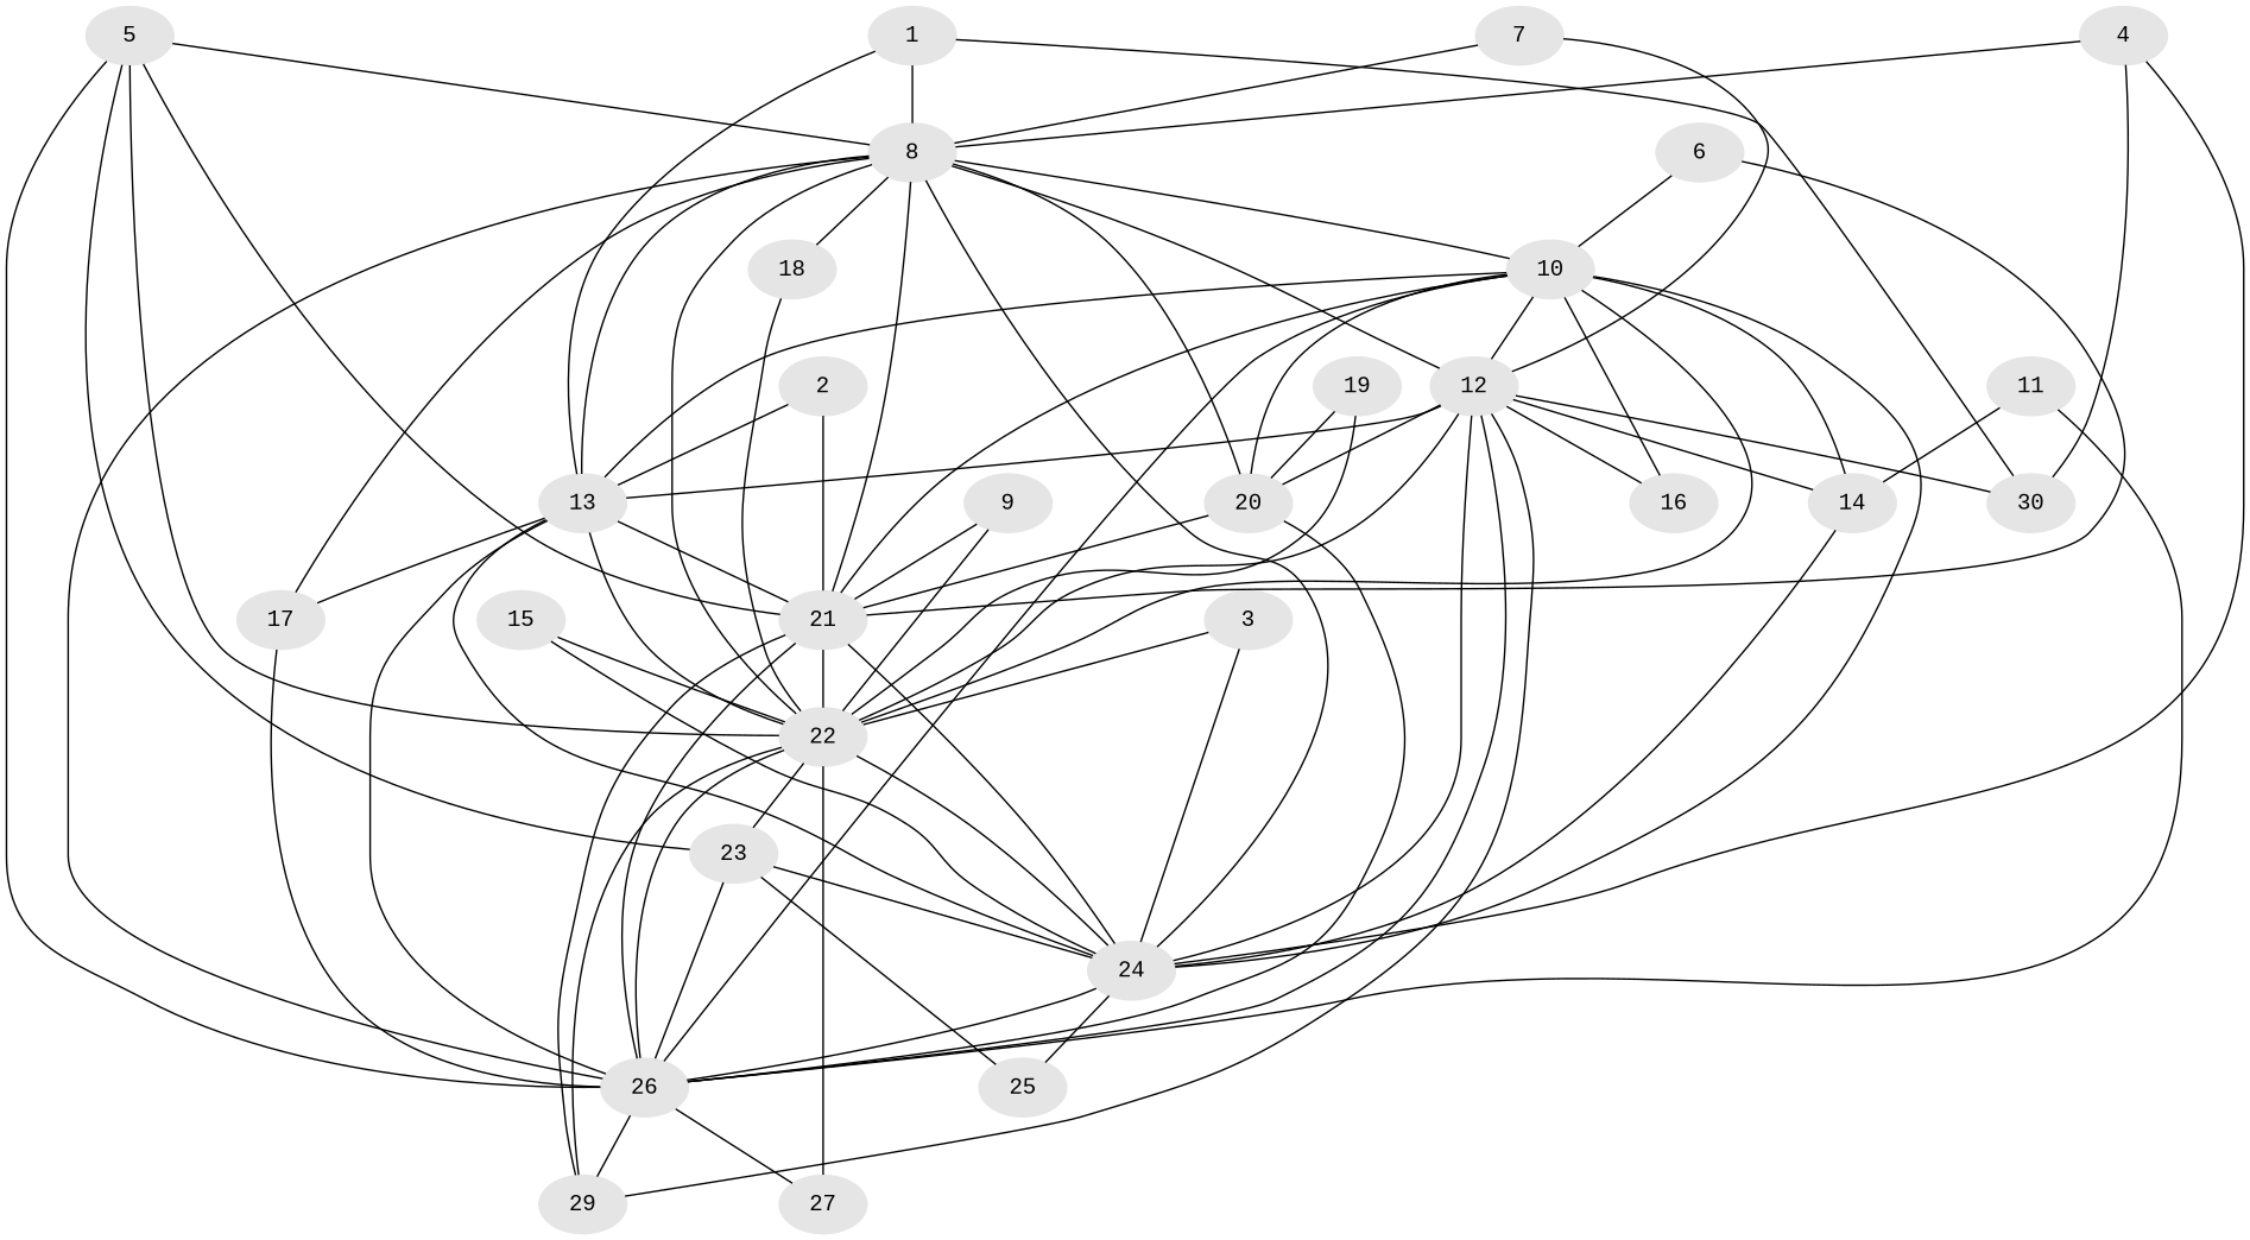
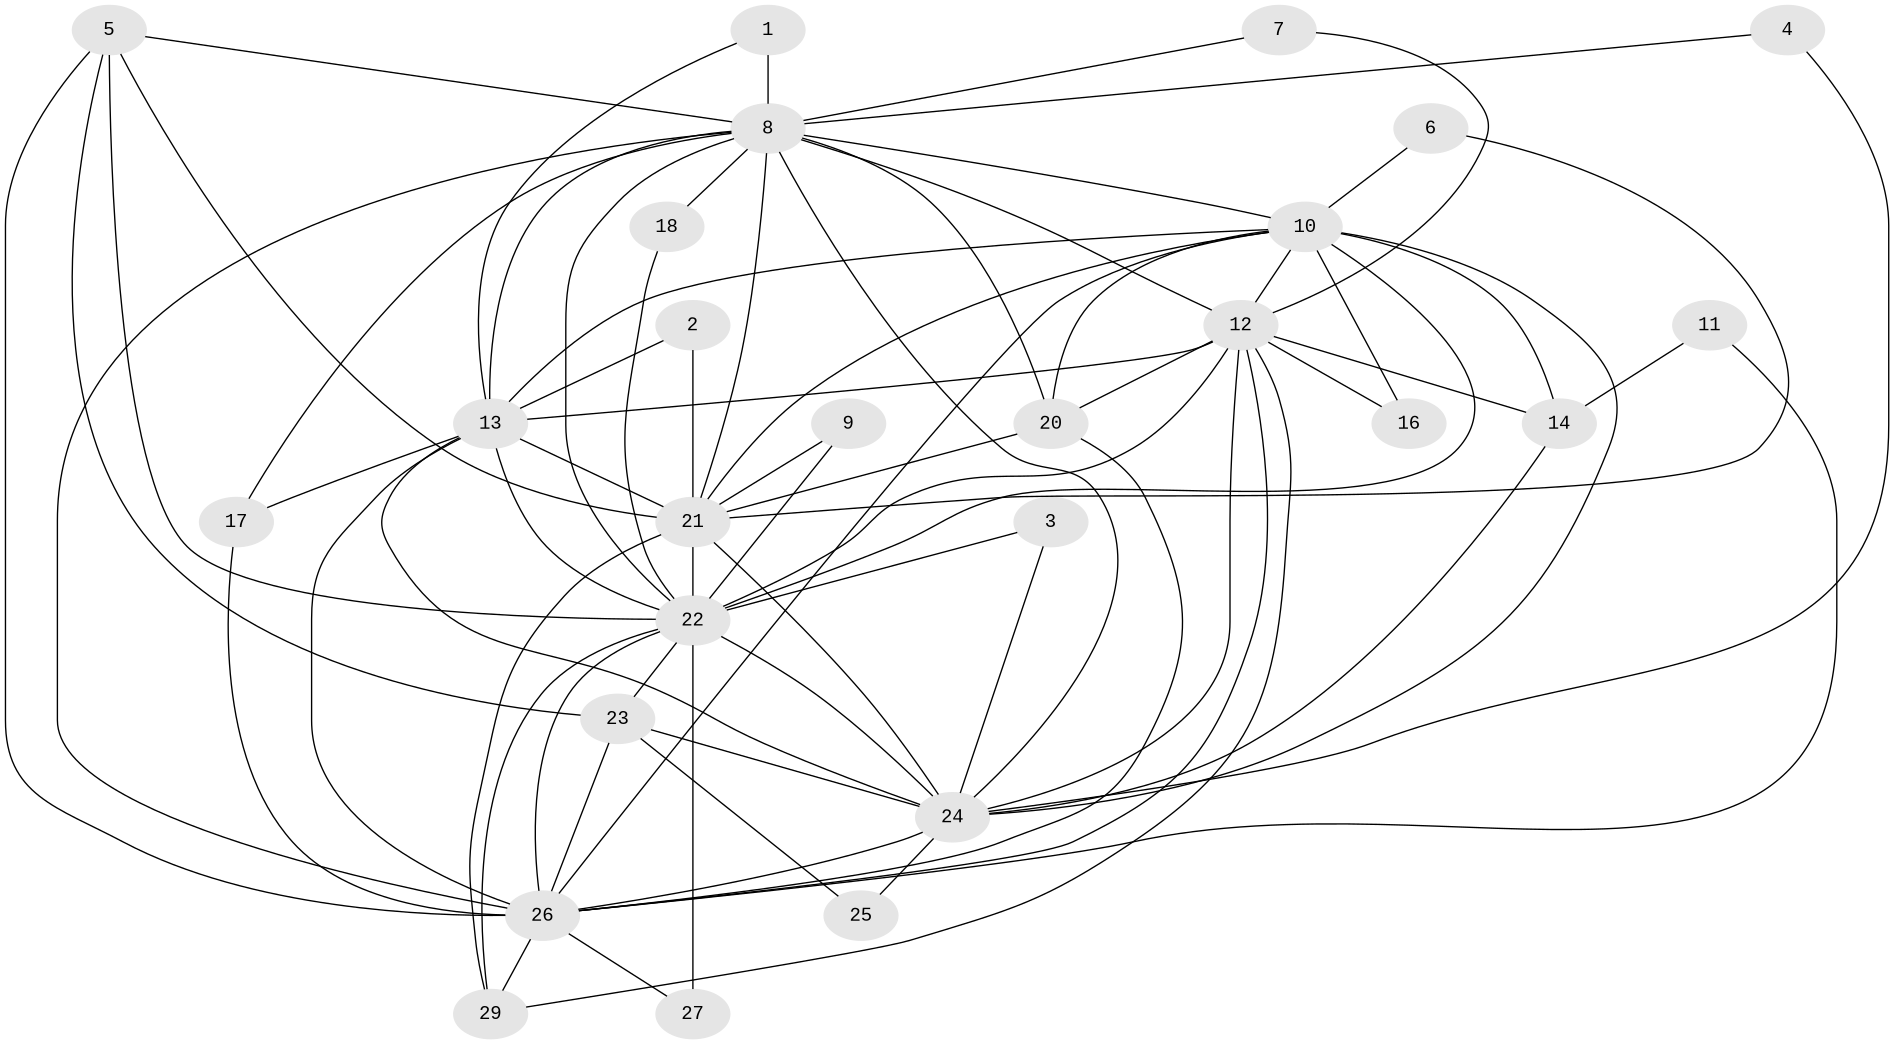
  graph {
    fontname="Liberation Mono"
    node [color=gray90 fontname="Liberation Mono" style=filled]
    edge [fontname="Liberation Mono" weight=1.0]
    1
    8
    13
-   30
    21
    22
    24
    26
    10
    12
    17
    18
    20
    2
    29
    3
    23
    27
    25
    4
    5
    6
    14
    16
    7
    9
    11
-   15
-   19
    1 -- 8
    1 -- 13
-   1 -- 30
    8 -- 13
    8 -- 21 [weight=2.0]
    8 -- 22 [weight=3.0]
    8 -- 24 [weight=2.0]
    8 -- 26 [weight=2.0]
    8 -- 10
    8 -- 12
    8 -- 17
    8 -- 18
    8 -- 20 [weight=2.0]
    13 -- 21
    13 -- 22 [weight=2.0]
    13 -- 24 [weight=2.0]
    13 -- 26
    13 -- 17
    21 -- 22 [weight=3.0]
    21 -- 24 [weight=3.0]
-   21 -- 26
    21 -- 29
    22 -- 24 [weight=4.0]
    22 -- 26 [weight=2.0]
    22 -- 29
    22 -- 23
    22 -- 27 [weight=2.0]
    24 -- 26 [weight=2.0]
    24 -- 25
    26 -- 29
    26 -- 27
    10 -- 13 [weight=2.0]
    10 -- 21
    10 -- 22 [weight=2.0]
    10 -- 24 [weight=2.0]
    10 -- 26
    10 -- 12
    10 -- 20
    10 -- 14
    10 -- 16
    12 -- 13
-   12 -- 30
    12 -- 22 [weight=2.0]
    12 -- 24 [weight=3.0]
    12 -- 26
    12 -- 20
    12 -- 29
    12 -- 14
    12 -- 16
    17 -- 26
    18 -- 22
    20 -- 21
    20 -- 26
    2 -- 13
    2 -- 21
    3 -- 22
    3 -- 24
    23 -- 24
    23 -- 26
    23 -- 25
    4 -- 8
-   4 -- 30
    4 -- 24
    5 -- 8
    5 -- 21
    5 -- 22
    5 -- 26
    5 -- 23
    6 -- 21
    6 -- 10
    14 -- 24
    7 -- 8
    7 -- 12
    9 -- 21
    9 -- 22 [weight=2.0]
    11 -- 26
    11 -- 14
-   15 -- 22
-   15 -- 24
-   19 -- 22
-   19 -- 20
  }
